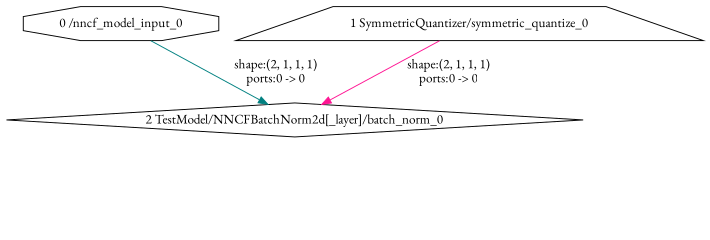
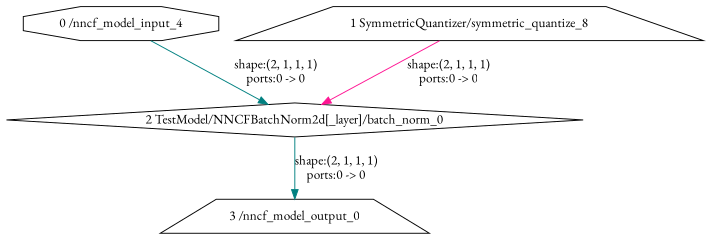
  strict digraph {
    fontname="EB Garamond"
    node [fontname="EB Garamond" shape=trapezium]
    edge [color=teal fontname="EB Garamond" style=solid]
-   "0 /nncf_model_input_0" [shape=octagon type=nncf_model_input]
+   "0 /nncf_model_input_0" [shape=octagon type=nncf_model_input label="0 /nncf_model_input_4"]
    "2 TestModel/NNCFBatchNorm2d[_layer]/batch_norm_0" [shape=diamond type=batch_norm]
-   "1 SymmetricQuantizer/symmetric_quantize_0" [type=symmetric_quantize]
+   "1 SymmetricQuantizer/symmetric_quantize_0" [type=symmetric_quantize label="1 SymmetricQuantizer/symmetric_quantize_8"]
+   "3 /nncf_model_output_0" [type=nncf_model_output]
    "0 /nncf_model_input_0" -> "2 TestModel/NNCFBatchNorm2d[_layer]/batch_norm_0" [label="shape:(2, 1, 1, 1)\nports:0 -> 0"]
+   "2 TestModel/NNCFBatchNorm2d[_layer]/batch_norm_0" -> "3 /nncf_model_output_0" [label="shape:(2, 1, 1, 1)\nports:0 -> 0"]
    "1 SymmetricQuantizer/symmetric_quantize_0" -> "2 TestModel/NNCFBatchNorm2d[_layer]/batch_norm_0" [color=deeppink label="shape:(2, 1, 1, 1)\nports:0 -> 0"]
  }
